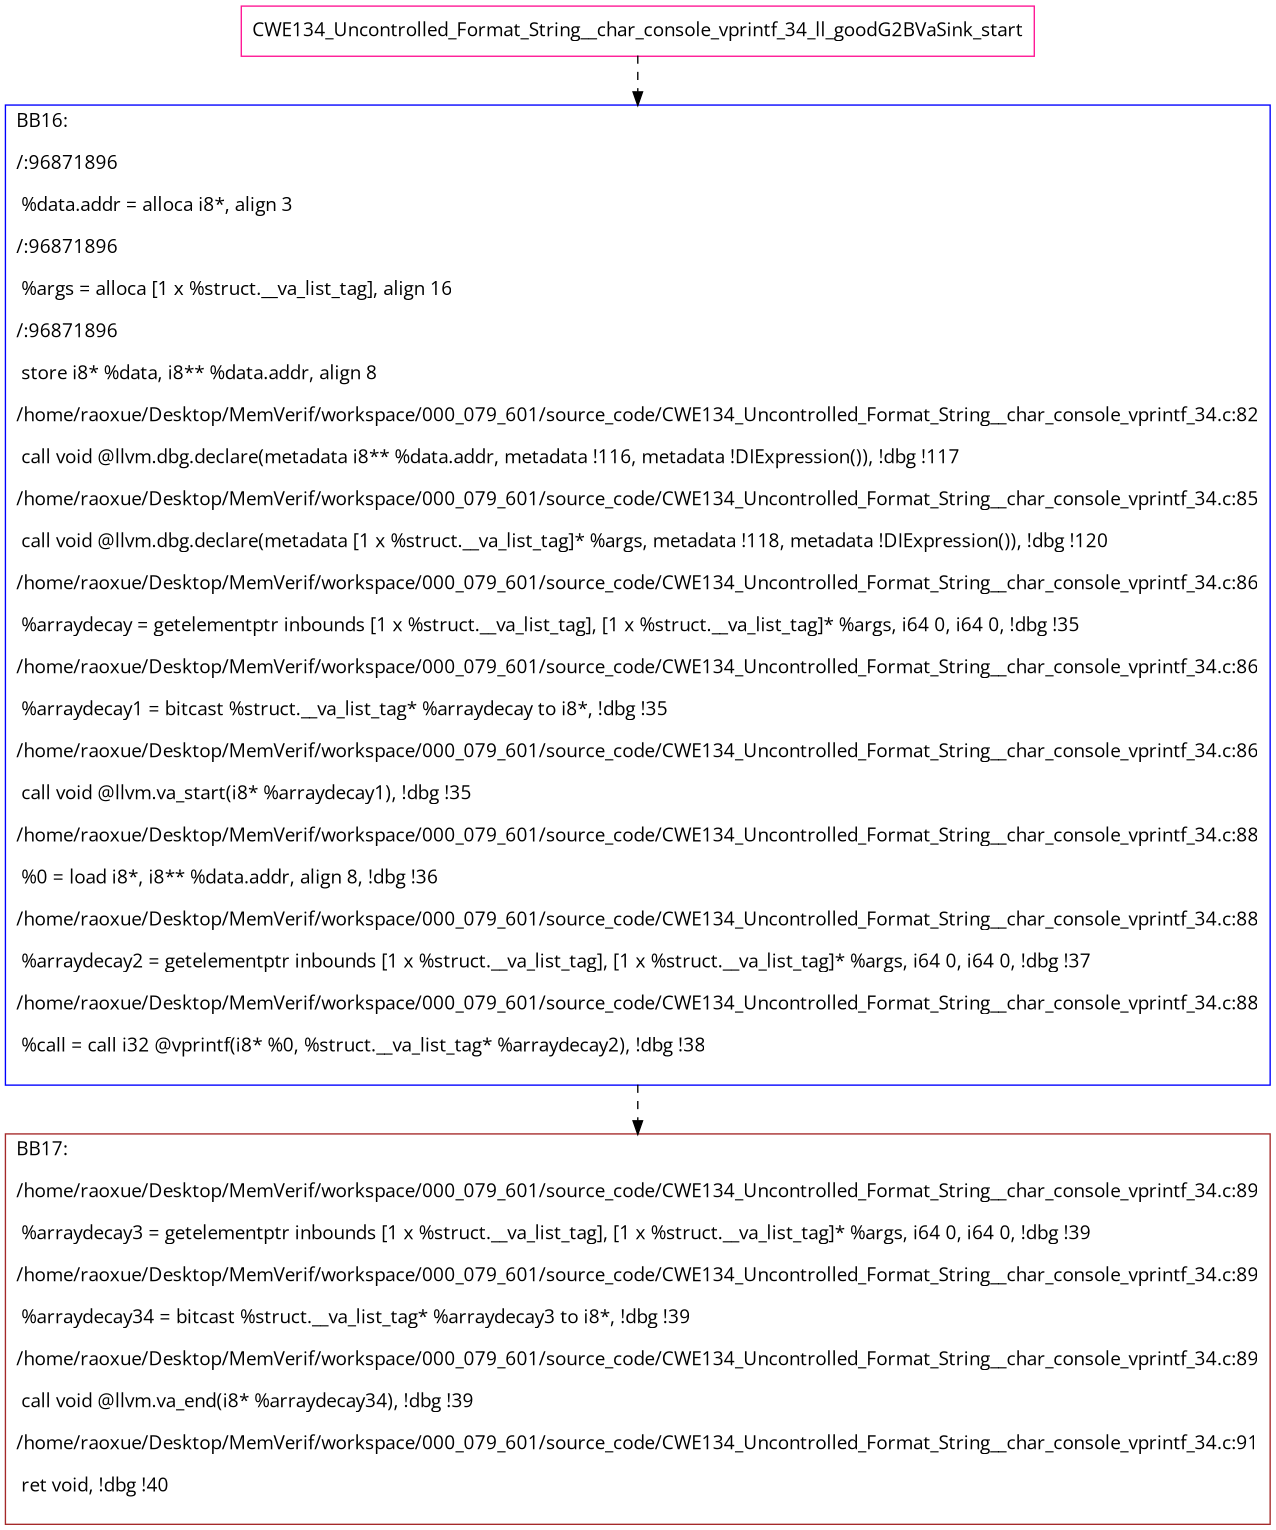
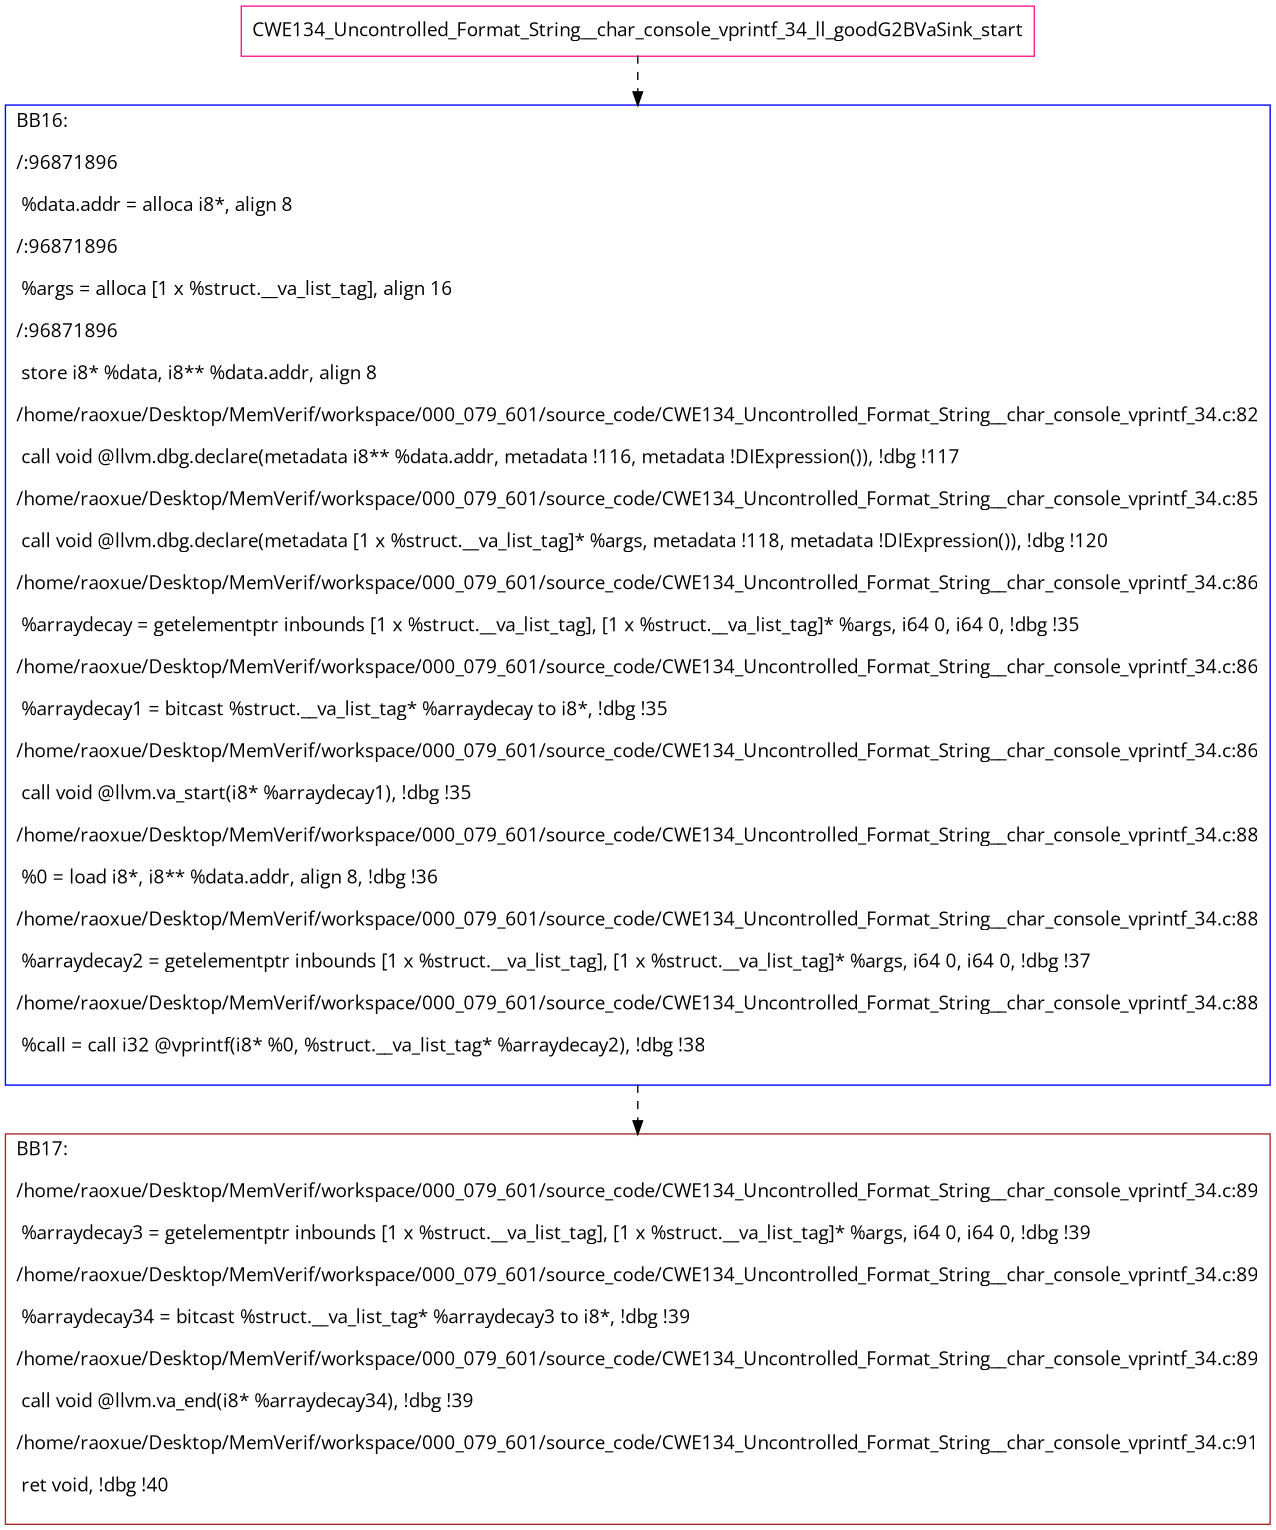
  digraph {
    fontname="Open Sans"
    node [shape=record fontname="Open Sans"]
    edge [style=dashed fontname="Open Sans"]
    n1 [label="{CWE134_Uncontrolled_Format_String__char_console_vprintf_34_ll_goodG2BVaSink_start}" color=deeppink]
-   n2 [label="{BB16:\l\l/:96871896\l\n  %data.addr = alloca i8*, align 3\l\n/:96871896\l\n  %args = alloca [1 x %struct.__va_list_tag], align 16\l\n/:96871896\l\n  store i8* %data, i8** %data.addr, align 8\l\n/home/raoxue/Desktop/MemVerif/workspace/000_079_601/source_code/CWE134_Uncontrolled_Format_String__char_console_vprintf_34.c:82\l\n  call void @llvm.dbg.declare(metadata i8** %data.addr, metadata !116, metadata !DIExpression()), !dbg !117\l\n/home/raoxue/Desktop/MemVerif/workspace/000_079_601/source_code/CWE134_Uncontrolled_Format_String__char_console_vprintf_34.c:85\l\n  call void @llvm.dbg.declare(metadata [1 x %struct.__va_list_tag]* %args, metadata !118, metadata !DIExpression()), !dbg !120\l\n/home/raoxue/Desktop/MemVerif/workspace/000_079_601/source_code/CWE134_Uncontrolled_Format_String__char_console_vprintf_34.c:86\l\n  %arraydecay = getelementptr inbounds [1 x %struct.__va_list_tag], [1 x %struct.__va_list_tag]* %args, i64 0, i64 0, !dbg !35\l\n/home/raoxue/Desktop/MemVerif/workspace/000_079_601/source_code/CWE134_Uncontrolled_Format_String__char_console_vprintf_34.c:86\l\n  %arraydecay1 = bitcast %struct.__va_list_tag* %arraydecay to i8*, !dbg !35\l\n/home/raoxue/Desktop/MemVerif/workspace/000_079_601/source_code/CWE134_Uncontrolled_Format_String__char_console_vprintf_34.c:86\l\n  call void @llvm.va_start(i8* %arraydecay1), !dbg !35\l\n/home/raoxue/Desktop/MemVerif/workspace/000_079_601/source_code/CWE134_Uncontrolled_Format_String__char_console_vprintf_34.c:88\l\n  %0 = load i8*, i8** %data.addr, align 8, !dbg !36\l\n/home/raoxue/Desktop/MemVerif/workspace/000_079_601/source_code/CWE134_Uncontrolled_Format_String__char_console_vprintf_34.c:88\l\n  %arraydecay2 = getelementptr inbounds [1 x %struct.__va_list_tag], [1 x %struct.__va_list_tag]* %args, i64 0, i64 0, !dbg !37\l\n/home/raoxue/Desktop/MemVerif/workspace/000_079_601/source_code/CWE134_Uncontrolled_Format_String__char_console_vprintf_34.c:88\l\n  %call = call i32 @vprintf(i8* %0, %struct.__va_list_tag* %arraydecay2), !dbg !38\l\n}" color=blue]
+   n2 [label="{BB16:\l\l/:96871896\l\n  %data.addr = alloca i8*, align 8\l\n/:96871896\l\n  %args = alloca [1 x %struct.__va_list_tag], align 16\l\n/:96871896\l\n  store i8* %data, i8** %data.addr, align 8\l\n/home/raoxue/Desktop/MemVerif/workspace/000_079_601/source_code/CWE134_Uncontrolled_Format_String__char_console_vprintf_34.c:82\l\n  call void @llvm.dbg.declare(metadata i8** %data.addr, metadata !116, metadata !DIExpression()), !dbg !117\l\n/home/raoxue/Desktop/MemVerif/workspace/000_079_601/source_code/CWE134_Uncontrolled_Format_String__char_console_vprintf_34.c:85\l\n  call void @llvm.dbg.declare(metadata [1 x %struct.__va_list_tag]* %args, metadata !118, metadata !DIExpression()), !dbg !120\l\n/home/raoxue/Desktop/MemVerif/workspace/000_079_601/source_code/CWE134_Uncontrolled_Format_String__char_console_vprintf_34.c:86\l\n  %arraydecay = getelementptr inbounds [1 x %struct.__va_list_tag], [1 x %struct.__va_list_tag]* %args, i64 0, i64 0, !dbg !35\l\n/home/raoxue/Desktop/MemVerif/workspace/000_079_601/source_code/CWE134_Uncontrolled_Format_String__char_console_vprintf_34.c:86\l\n  %arraydecay1 = bitcast %struct.__va_list_tag* %arraydecay to i8*, !dbg !35\l\n/home/raoxue/Desktop/MemVerif/workspace/000_079_601/source_code/CWE134_Uncontrolled_Format_String__char_console_vprintf_34.c:86\l\n  call void @llvm.va_start(i8* %arraydecay1), !dbg !35\l\n/home/raoxue/Desktop/MemVerif/workspace/000_079_601/source_code/CWE134_Uncontrolled_Format_String__char_console_vprintf_34.c:88\l\n  %0 = load i8*, i8** %data.addr, align 8, !dbg !36\l\n/home/raoxue/Desktop/MemVerif/workspace/000_079_601/source_code/CWE134_Uncontrolled_Format_String__char_console_vprintf_34.c:88\l\n  %arraydecay2 = getelementptr inbounds [1 x %struct.__va_list_tag], [1 x %struct.__va_list_tag]* %args, i64 0, i64 0, !dbg !37\l\n/home/raoxue/Desktop/MemVerif/workspace/000_079_601/source_code/CWE134_Uncontrolled_Format_String__char_console_vprintf_34.c:88\l\n  %call = call i32 @vprintf(i8* %0, %struct.__va_list_tag* %arraydecay2), !dbg !38\l\n}" color=blue]
    n3 [label="{BB17:\l\l/home/raoxue/Desktop/MemVerif/workspace/000_079_601/source_code/CWE134_Uncontrolled_Format_String__char_console_vprintf_34.c:89\l\n  %arraydecay3 = getelementptr inbounds [1 x %struct.__va_list_tag], [1 x %struct.__va_list_tag]* %args, i64 0, i64 0, !dbg !39\l\n/home/raoxue/Desktop/MemVerif/workspace/000_079_601/source_code/CWE134_Uncontrolled_Format_String__char_console_vprintf_34.c:89\l\n  %arraydecay34 = bitcast %struct.__va_list_tag* %arraydecay3 to i8*, !dbg !39\l\n/home/raoxue/Desktop/MemVerif/workspace/000_079_601/source_code/CWE134_Uncontrolled_Format_String__char_console_vprintf_34.c:89\l\n  call void @llvm.va_end(i8* %arraydecay34), !dbg !39\l\n/home/raoxue/Desktop/MemVerif/workspace/000_079_601/source_code/CWE134_Uncontrolled_Format_String__char_console_vprintf_34.c:91\l\n  ret void, !dbg !40\l\n}" color=brown]
    n1 -> n2
    n2 -> n3
  }
